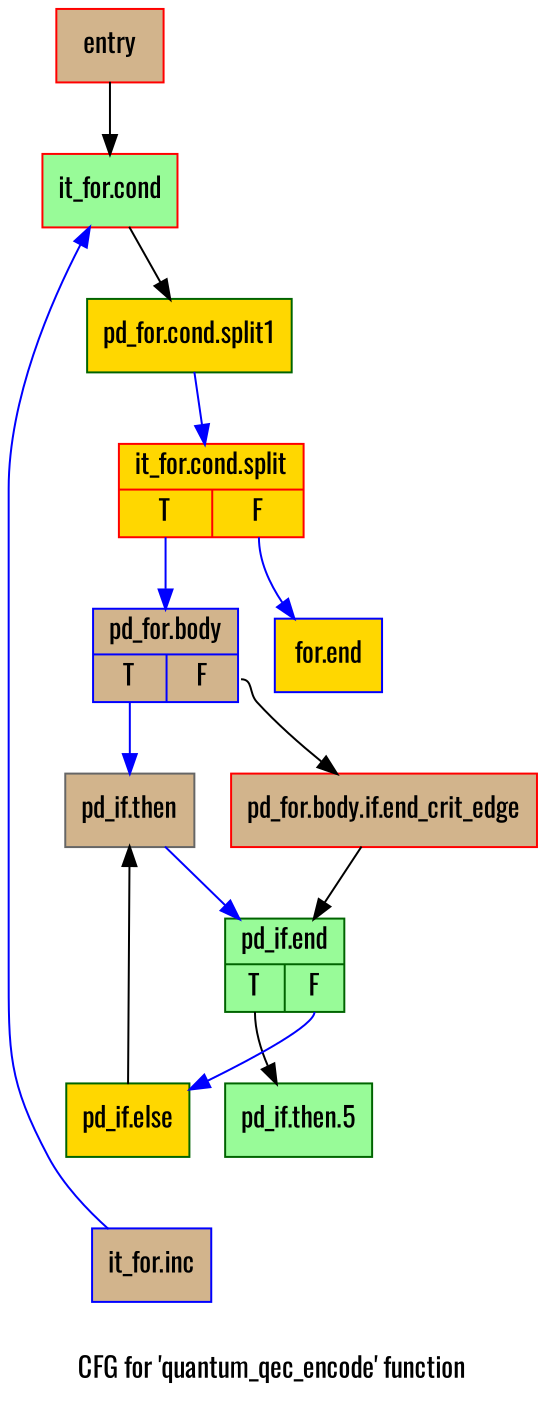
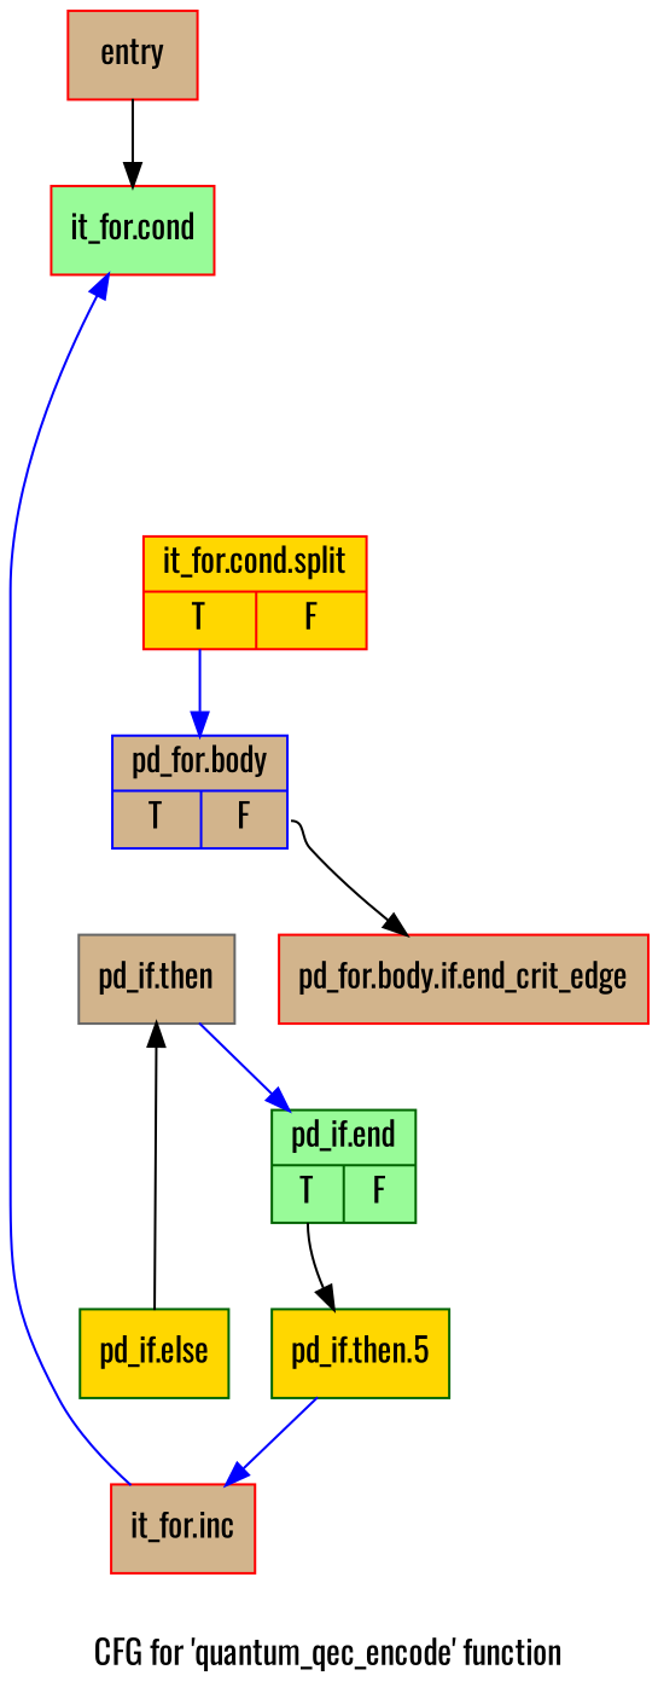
  digraph {
    fontname=Oswald
    label="CFG for 'quantum_qec_encode' function"
    node [color=red fillcolor=tan fontname=Oswald shape=record style=filled]
    edge [color=blue fontname=Oswald]
    n1 [label="{entry}"]
    n2 [fillcolor=palegreen label="{it_for.cond}"]
-   n3 [color=darkgreen fillcolor=gold label="{pd_for.cond.split1}"]
    n4 [fillcolor=gold label="{it_for.cond.split|{<s0>T|<s1>F}}"]
    n5 [color=blue label="{pd_for.body|{<s0>T|<s1>F}}"]
-   n6 [color=blue fillcolor=gold label="{for.end}"]
    n7 [color=gray40 label="{pd_if.then}"]
    n8 [label="{pd_for.body.if.end_crit_edge}"]
    n9 [color=darkgreen fillcolor=palegreen label="{pd_if.end|{<s0>T|<s1>F}}"]
-   n10 [color=darkgreen fillcolor=palegreen label="{pd_if.then.5}"]
+   n10 [color=darkgreen fillcolor=gold label="{pd_if.then.5}"]
    n11 [color=darkgreen fillcolor=gold label="{pd_if.else}"]
-   n12 [color=blue label="{it_for.inc}"]
+   n12 [label="{it_for.inc}"]
    n1 -> n2 [color=black]
-   n2 -> n3 [color=black]
-   n3 -> n4
    n4 -> n5 [tailport=s0]
-   n4 -> n6 [tailport=s1]
-   n5 -> n7 [tailport=s0]
    n5 -> n8 [color=black tailport=s1]
    n7 -> n9
-   n8 -> n9 [color=black]
    n9 -> n10 [color=black tailport=s0]
-   n9 -> n11 [tailport=s1]
+   n10 -> n12
    n11 -> n7 [color=black]
    n12 -> n2
  }
